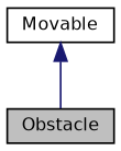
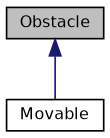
  digraph {
    node [color=black fontname=Helvetica fontsize=10 shape=record style=filled]
    n1 [fillcolor=grey75 fontcolor=black height=0.2 label=Obstacle width=0.4]
    n2 [fillcolor=white height=0.2 label=Movable width=0.4]
-   n2 -> n1 [color=midnightblue dir=back fontname=Helvetica fontsize=10 labelfontname=Helvetica labelfontsize=10 style=solid]
+   n1 -> n2 [color=midnightblue dir=back fontname=Helvetica fontsize=10 labelfontname=Helvetica labelfontsize=10 style=solid]
  }
